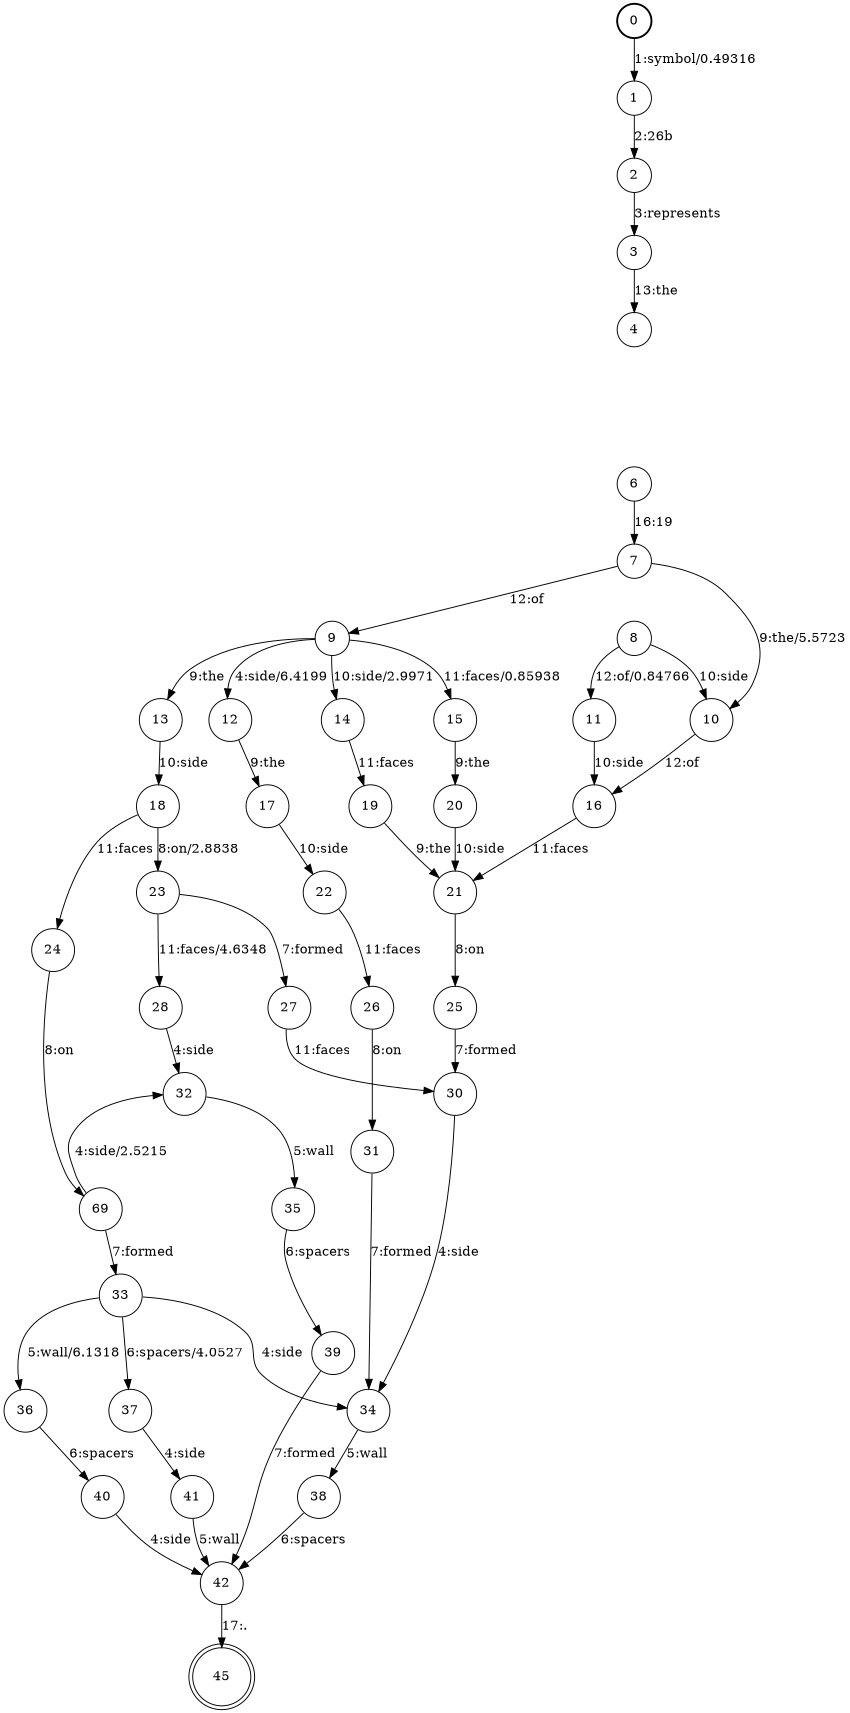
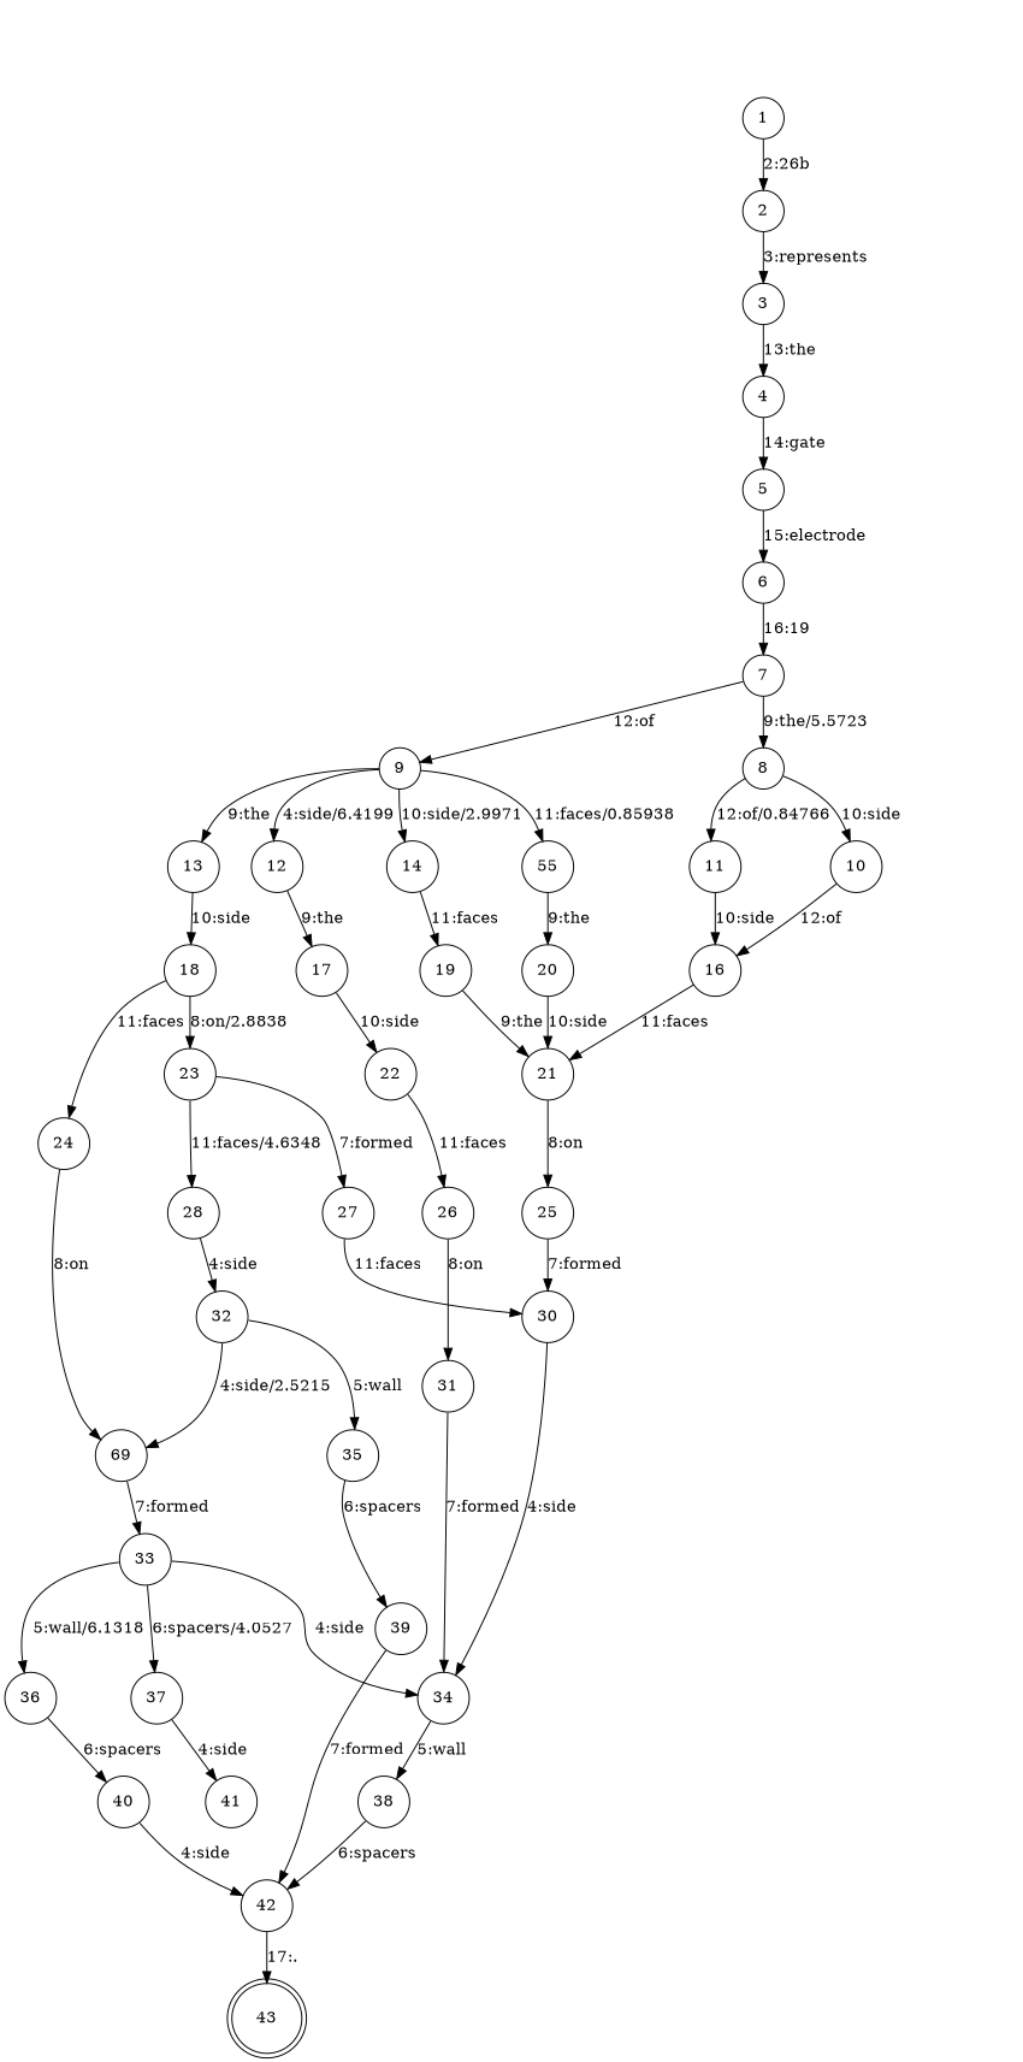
  digraph {
    nodesep=0.25
    rankdir=TB
    ranksep=0.4
    node [fontsize=14 shape=circle style=solid]
    edge [fontsize=14]
-   n1 [label=0 style=bold]
    n2 [label=1]
    n3 [label=2]
    n4 [label=3]
    n5 [label=4]
+   n6 [label=5]
    n7 [label=6]
    n8 [label=7]
    n9 [label=9]
    n10 [label=8]
    n11 [label=12]
    n12 [label=14]
-   n13 [label=15]
+   n13 [label=55]
    n14 [label=13]
    n15 [label=10]
    n16 [label=11]
    n17 [label=17]
    n18 [label=19]
    n19 [label=20]
    n20 [label=18]
    n21 [label=16]
    n22 [label=21]
    n23 [label=22]
    n24 [label=23]
    n25 [label=24]
    n26 [label=25]
    n27 [label=26]
    n28 [label=27]
    n29 [label=28]
    n30 [label=69]
    n31 [label=30]
    n32 [label=31]
    n33 [label=32]
    n34 [label=33]
    n35 [label=34]
    n36 [label=35]
    n37 [label=36]
    n38 [label=37]
    n39 [label=38]
    n40 [label=39]
    n41 [label=40]
    n42 [label=41]
    n43 [label=42]
-   n44 [label=45 shape=doublecircle]
-   n1 -> n2 [label="1:symbol/0.49316"]
+   n44 [label=43 shape=doublecircle]
    n2 -> n3 [label="2:26b"]
    n3 -> n4 [label="3:represents"]
    n4 -> n5 [label="13:the"]
+   n5 -> n6 [label="14:gate"]
+   n6 -> n7 [label="15:electrode"]
    n7 -> n8 [label="16:19"]
    n8 -> n9 [label="12:of"]
-   n8 -> n15 [label="9:the/5.5723"]
+   n8 -> n10 [label="9:the/5.5723"]
    n9 -> n11 [label="4:side/6.4199"]
    n9 -> n12 [label="10:side/2.9971"]
    n9 -> n13 [label="11:faces/0.85938"]
    n9 -> n14 [label="9:the"]
    n10 -> n15 [label="10:side"]
    n10 -> n16 [label="12:of/0.84766"]
    n11 -> n17 [label="9:the"]
    n12 -> n18 [label="11:faces"]
    n13 -> n19 [label="9:the"]
    n14 -> n20 [label="10:side"]
    n15 -> n21 [label="12:of"]
    n16 -> n21 [label="10:side"]
    n17 -> n23 [label="10:side"]
    n18 -> n22 [label="9:the"]
    n19 -> n22 [label="10:side"]
    n20 -> n24 [label="8:on/2.8838"]
    n20 -> n25 [label="11:faces"]
    n21 -> n22 [label="11:faces"]
    n22 -> n26 [label="8:on"]
    n23 -> n27 [label="11:faces"]
    n24 -> n28 [label="7:formed"]
    n24 -> n29 [label="11:faces/4.6348"]
    n25 -> n30 [label="8:on"]
    n26 -> n31 [label="7:formed"]
    n27 -> n32 [label="8:on"]
    n28 -> n31 [label="11:faces"]
    n29 -> n33 [label="4:side"]
-   n30 -> n33 [label="4:side/2.5215"]
+   n33 -> n30 [label="4:side/2.5215"]
    n30 -> n34 [label="7:formed"]
    n31 -> n35 [label="4:side"]
    n32 -> n35 [label="7:formed"]
    n33 -> n36 [label="5:wall"]
    n34 -> n35 [label="4:side"]
    n34 -> n37 [label="5:wall/6.1318"]
    n34 -> n38 [label="6:spacers/4.0527"]
    n35 -> n39 [label="5:wall"]
    n36 -> n40 [label="6:spacers"]
    n37 -> n41 [label="6:spacers"]
    n38 -> n42 [label="4:side"]
    n39 -> n43 [label="6:spacers"]
    n40 -> n43 [label="7:formed"]
    n41 -> n43 [label="4:side"]
-   n42 -> n43 [label="5:wall"]
    n43 -> n44 [label="17:."]
  }
